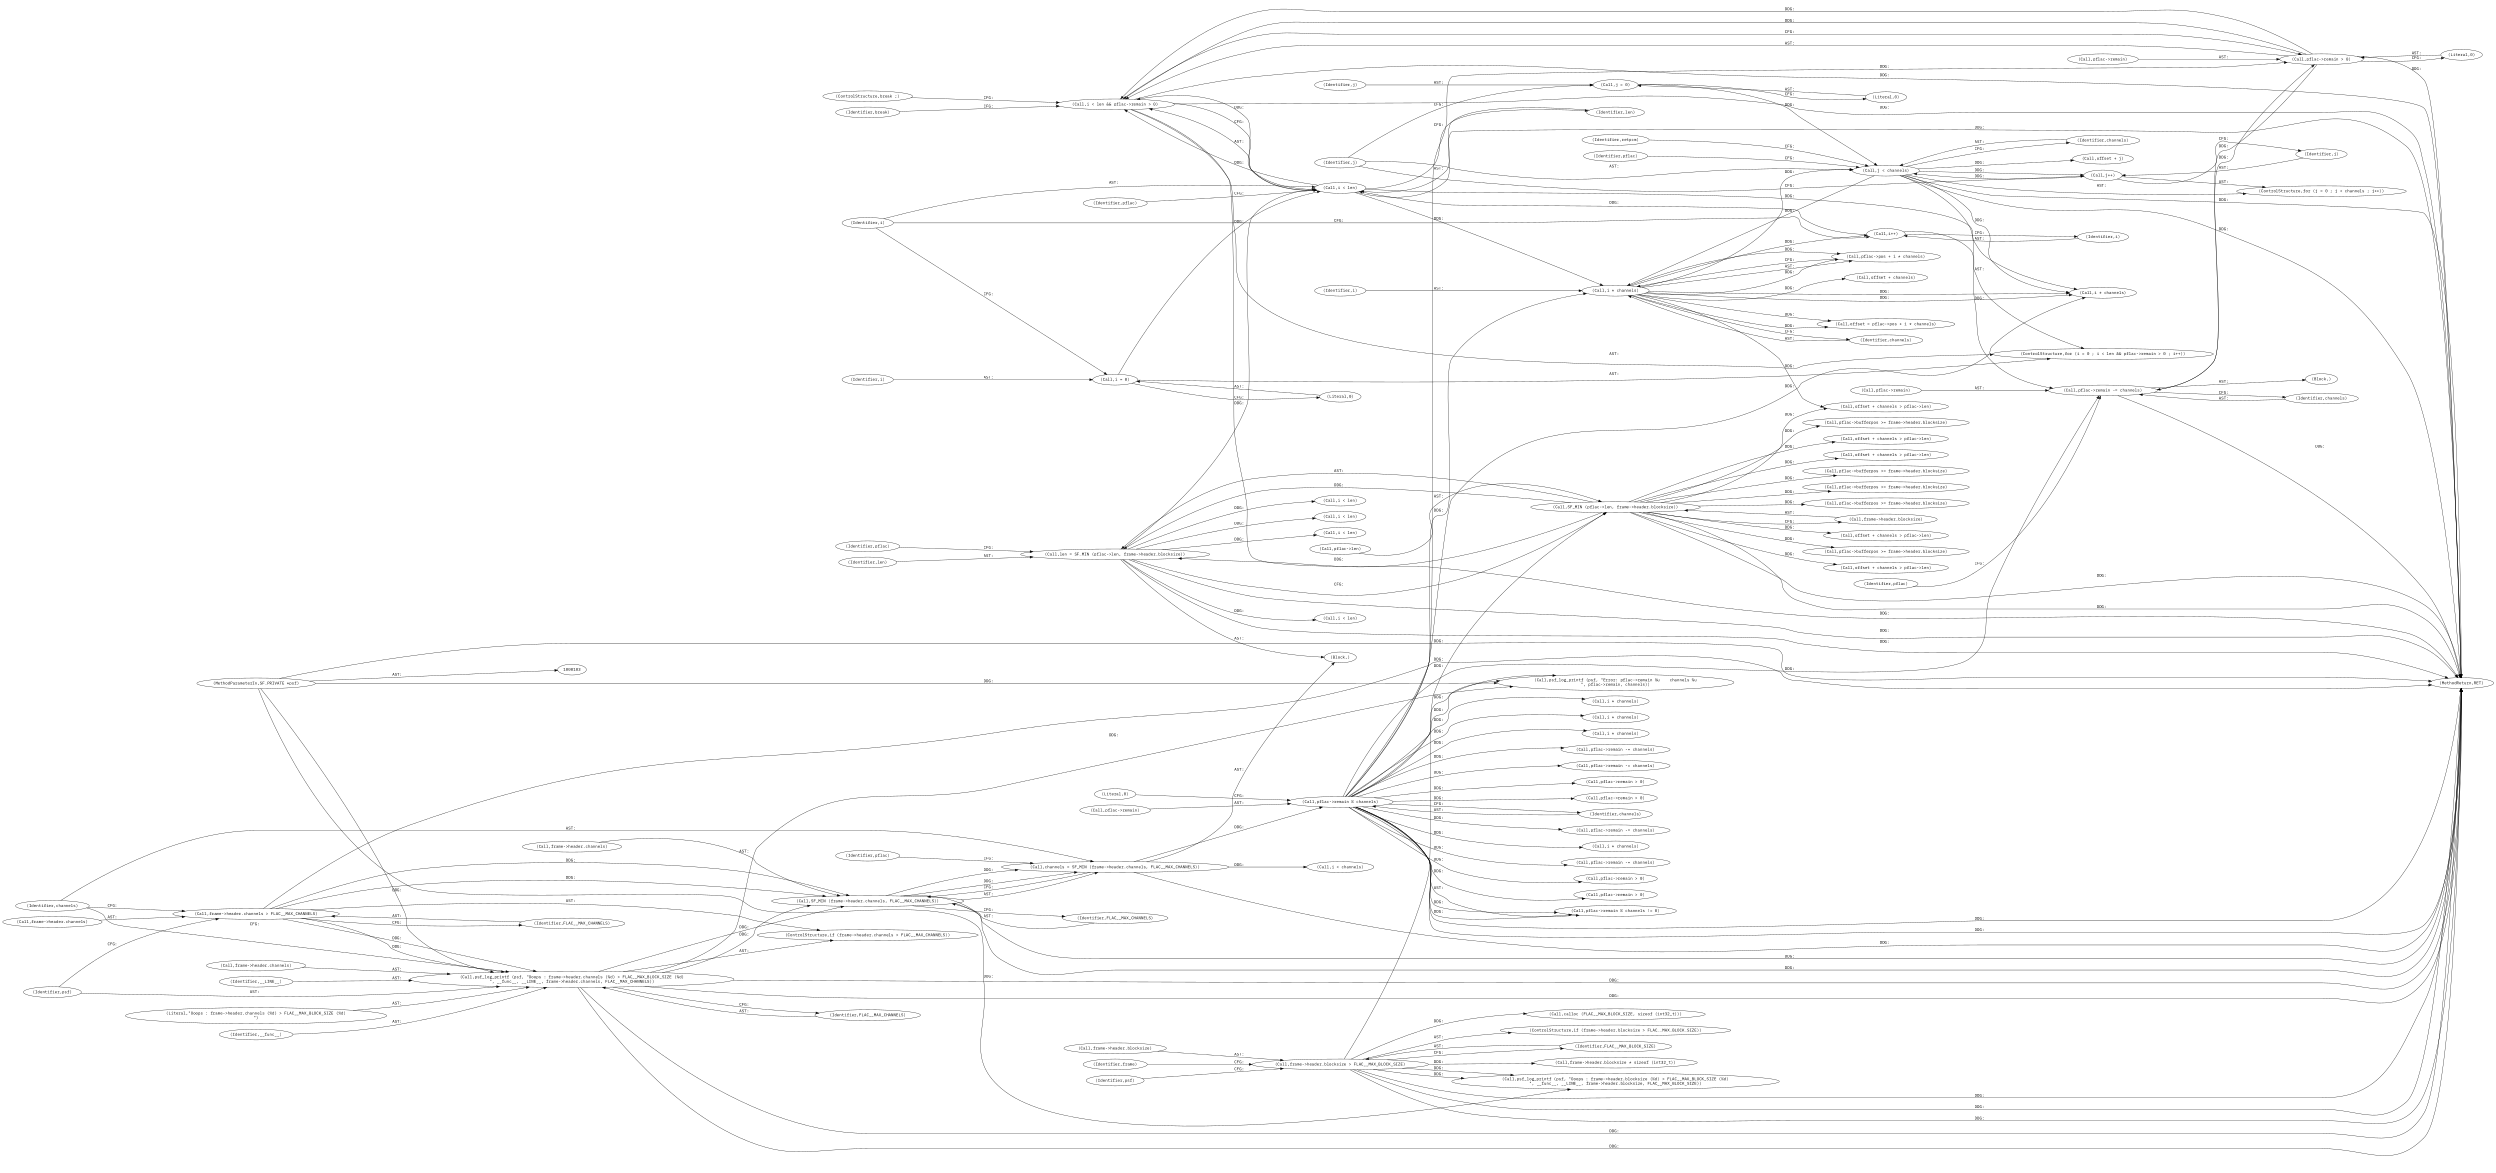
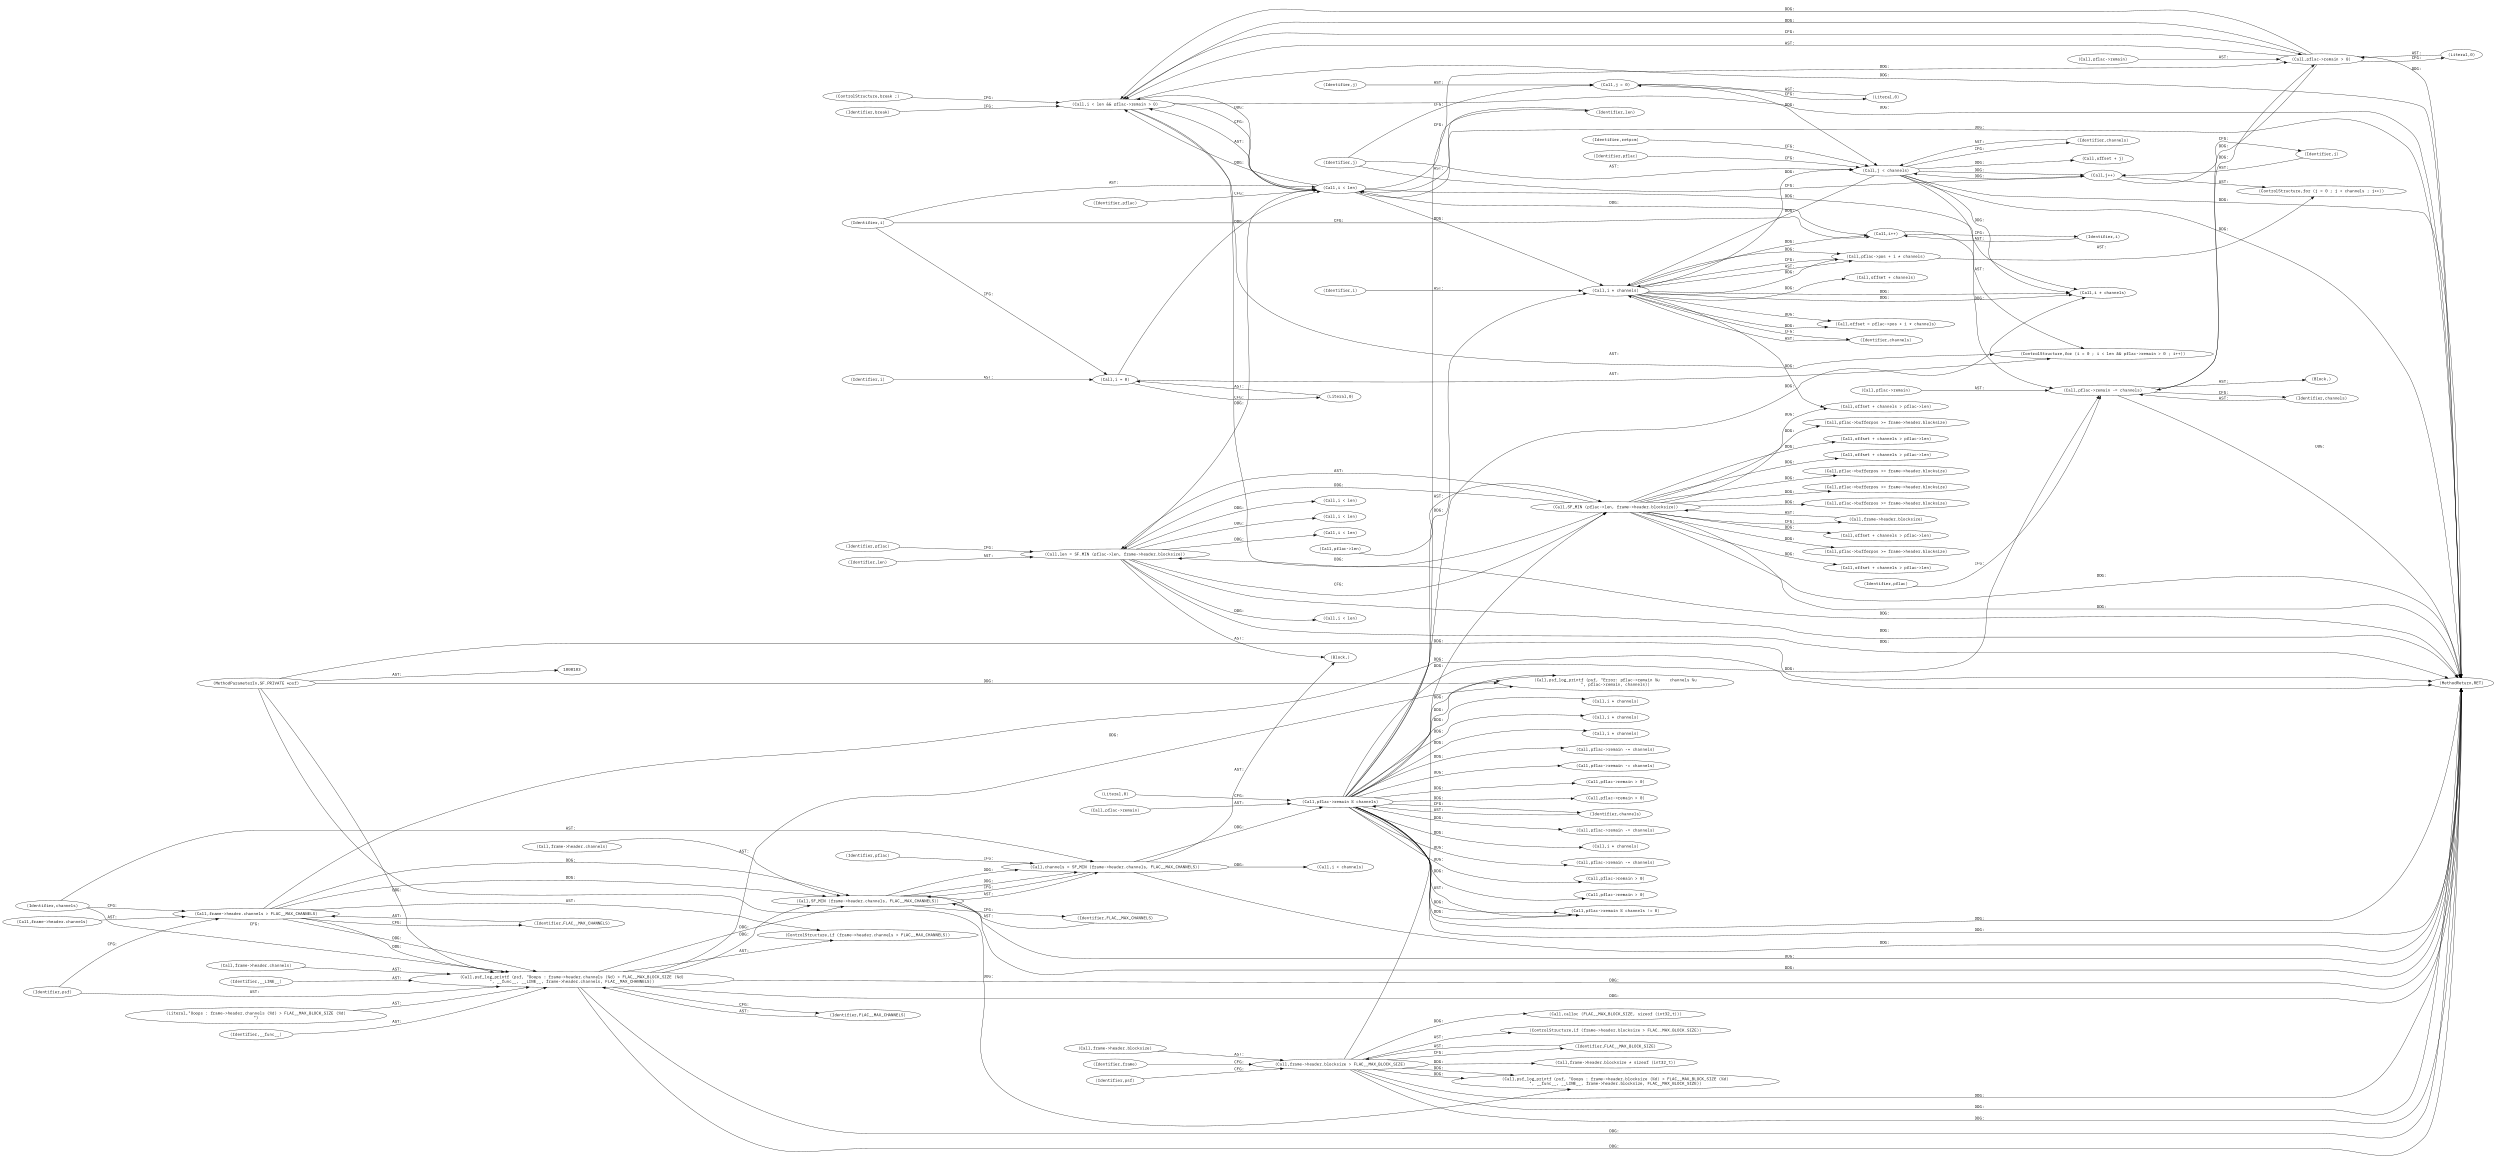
  digraph {
    fontname="IBM Plex Mono"
    rankdir=LR
    node [fontname="IBM Plex Mono"]
    edge [fontname="IBM Plex Mono"]
    n1 [label="(Call,i < len && pflac->remain > 0)"]
    n2 [label="(Call,i < len)"]
    n3 [label="(Call,pflac->remain > 0)"]
    n4 [label="(ControlStructure,for (i = 0 ; i < len && pflac->remain > 0 ; i++))"]
    n5 [label="(MethodReturn,RET)"]
    n6 [label="(Call,i * channels)"]
    n7 [label="(Identifier,len)"]
    n8 [label="(Call,i * channels)"]
    n9 [label="(Call,pflac->remain -= channels)"]
    n10 [label="(Literal,0)"]
    n11 [label="(Call,i++)"]
    n12 [label="(Call,j < channels)"]
    n13 [label="(Call,offset + channels > pflac->len)"]
    n14 [label="(Identifier,channels)"]
    n15 [label="(Call,pflac->pos + i * channels)"]
    n16 [label="(Call,offset = pflac->pos + i * channels)"]
    n17 [label="(Call,offset + channels)"]
    n18 [label="(Call,i = 0)"]
    n19 [label="(Literal,0)"]
    n20 [label="(Identifier,i)"]
    n21 [label="(Call,j++)"]
    n22 [label="(Identifier,channels)"]
    n23 [label="(Call,offset + j)"]
    n24 [label="(ControlStructure,for (j = 0 ; j < channels ; j++))"]
    n25 [label="(Call,pflac->remain % channels)"]
    n26 [label="(Call,i * channels)"]
    n27 [label="(Call,pflac->remain -= channels)"]
    n28 [label="(Call,pflac->remain -= channels)"]
    n29 [label="(Call,pflac->remain > 0)"]
    n30 [label="(Call,pflac->remain > 0)"]
    n31 [label="(Identifier,channels)"]
    n32 [label="(Call,psf_log_printf (psf, \"Error: pflac->remain %u    channels %u\n\", pflac->remain, channels))"]
    n33 [label="(Call,pflac->remain -= channels)"]
    n34 [label="(Call,i * channels)"]
    n35 [label="(Call,pflac->remain -= channels)"]
    n36 [label="(Call,pflac->remain > 0)"]
    n37 [label="(Call,pflac->remain > 0)"]
    n38 [label="(Call,pflac->remain % channels != 0)"]
    n39 [label="(Call,i * channels)"]
    n40 [label="(Call,i * channels)"]
    n41 [label="(Identifier,channels)"]
    n42 [label="(Block,)"]
    n43 [label="(Call,channels = SF_MIN (frame->header.channels, FLAC__MAX_CHANNELS))"]
    n44 [label="(Call,SF_MIN (frame->header.channels, FLAC__MAX_CHANNELS))"]
    n45 [label="(Block,)"]
    n46 [label="(Call,i < channels)"]
    n47 [label="(Identifier,FLAC__MAX_CHANNELS)"]
    n48 [label="(Call,frame->header.channels > FLAC__MAX_CHANNELS)"]
    n49 [label="(Call,psf_log_printf (psf, \"Ooops : frame->header.channels (%d) > FLAC__MAX_BLOCK_SIZE (%d)\n\", __func__, __LINE__, frame->header.channels, FLAC__MAX_CHANNELS))"]
    n50 [label="(Identifier,FLAC__MAX_CHANNELS)"]
    n51 [label="(ControlStructure,if (frame->header.channels > FLAC__MAX_CHANNELS))"]
    n52 [label="(Identifier,FLAC__MAX_CHANNELS)"]
    n53 [label="(MethodParameterIn,SF_PRIVATE *psf)"]
    n54 [label="(Call,psf_log_printf (psf, \"Ooops : frame->header.blocksize (%d) > FLAC__MAX_BLOCK_SIZE (%d)\n\", __func__, __LINE__, frame->header.blocksize, FLAC__MAX_BLOCK_SIZE))"]
    1000103
    n56 [label="(Identifier,j)"]
    n57 [label="(Call,j = 0)"]
    n58 [label="(Literal,0)"]
    n59 [label="(Call,len = SF_MIN (pflac->len, frame->header.blocksize))"]
    n60 [label="(Call,SF_MIN (pflac->len, frame->header.blocksize))"]
    n61 [label="(Call,i < len)"]
    n62 [label="(Call,i < len)"]
    n63 [label="(Call,i < len)"]
    n64 [label="(Call,i < len)"]
    n65 [label="(Call,offset + channels > pflac->len)"]
    n66 [label="(Call,pflac->bufferpos >= frame->header.blocksize)"]
    n67 [label="(Call,offset + channels > pflac->len)"]
    n68 [label="(Call,pflac->bufferpos >= frame->header.blocksize)"]
    n69 [label="(Call,offset + channels > pflac->len)"]
    n70 [label="(Call,offset + channels > pflac->len)"]
    n71 [label="(Call,pflac->bufferpos >= frame->header.blocksize)"]
    n72 [label="(Call,pflac->bufferpos >= frame->header.blocksize)"]
    n73 [label="(Call,pflac->bufferpos >= frame->header.blocksize)"]
    n74 [label="(Call,frame->header.blocksize)"]
    n75 [label="(Call,frame->header.blocksize > FLAC__MAX_BLOCK_SIZE)"]
    n76 [label="(Identifier,FLAC__MAX_BLOCK_SIZE)"]
    n77 [label="(Call,calloc (FLAC__MAX_BLOCK_SIZE, sizeof (int32_t)))"]
    n78 [label="(ControlStructure,if (frame->header.blocksize > FLAC__MAX_BLOCK_SIZE))"]
    n79 [label="(Call,frame->header.blocksize * sizeof (int32_t))"]
    n80 [label="(Call,frame->header.channels)"]
    n81 [label="(Identifier,__LINE__)"]
    n82 [label="(Call,pflac->remain)"]
    n83 [label="(Identifier,psf)"]
    n84 [label="(Identifier,j)"]
    n85 [label="(Call,frame->header.channels)"]
    n86 [label="(Literal,\"Ooops : frame->header.channels (%d) > FLAC__MAX_BLOCK_SIZE (%d)\n\")"]
    n87 [label="(Identifier,channels)"]
    n88 [label="(Identifier,len)"]
    n89 [label="(Identifier,i)"]
    n90 [label="(Identifier,pflac)"]
    n91 [label="(Identifier,i)"]
    n92 [label="(Identifier,retpcm)"]
    n93 [label="(Identifier,pflac)"]
    n94 [label="(Identifier,j)"]
    n95 [label="(Identifier,pflac)"]
    n96 [label="(Call,frame->header.blocksize)"]
    n97 [label="(Identifier,pflac)"]
    n98 [label="(Identifier,psf)"]
    n99 [label="(Literal,0)"]
    n100 [label="(Call,pflac->len)"]
    n101 [label="(Identifier,i)"]
    n102 [label="(Identifier,__func__)"]
    n103 [label="(Call,frame->header.channels)"]
    n104 [label="(Call,pflac->remain)"]
    n105 [label="(Identifier,frame)"]
    n106 [label="(ControlStructure,break ;)"]
    n107 [label="(Identifier,pflac)"]
    n108 [label="(Identifier,break)"]
    n109 [label="(Call,pflac->remain)"]
    n1 -> n2 [label="CFG: "]
    n1 -> n3 [label="CFG: "]
    n1 -> n4 [label="AST: "]
    n1 -> n5 [label="DDG: "]
    n1 -> n5 [label="DDG: "]
    n1 -> n5 [label="DDG: "]
    n2 -> n1 [label="AST: "]
    n2 -> n1 [label="DDG: "]
    n2 -> n1 [label="DDG: "]
    n2 -> n5 [label="DDG: "]
    n2 -> n6 [label="DDG: "]
    n2 -> n7 [label="CFG: "]
    n2 -> n8 [label="DDG: "]
    n3 -> n1 [label="AST: "]
    n3 -> n1 [label="DDG: "]
    n3 -> n1 [label="DDG: "]
    n3 -> n5 [label="DDG: "]
    n3 -> n9 [label="DDG: "]
    n3 -> n10 [label="CFG: "]
    n6 -> n8 [label="DDG: "]
    n6 -> n8 [label="DDG: "]
    n6 -> n11 [label="DDG: "]
    n6 -> n12 [label="DDG: "]
    n6 -> n13 [label="DDG: "]
    n6 -> n14 [label="CFG: "]
    n6 -> n15 [label="AST: "]
    n6 -> n15 [label="DDG: "]
    n6 -> n15 [label="DDG: "]
    n6 -> n16 [label="DDG: "]
    n6 -> n16 [label="DDG: "]
    n6 -> n17 [label="DDG: "]
    n7 -> n2 [label="AST: "]
    n9 -> n3 [label="DDG: "]
    n9 -> n5 [label="DDG: "]
    n9 -> n41 [label="CFG: "]
    n9 -> n42 [label="AST: "]
    n10 -> n3 [label="AST: "]
    n11 -> n2 [label="DDG: "]
    n11 -> n4 [label="AST: "]
    n11 -> n20 [label="CFG: "]
    n12 -> n5 [label="DDG: "]
    n12 -> n5 [label="DDG: "]
    n12 -> n6 [label="DDG: "]
    n12 -> n8 [label="DDG: "]
    n12 -> n9 [label="DDG: "]
    n12 -> n21 [label="DDG: "]
    n12 -> n22 [label="CFG: "]
    n12 -> n23 [label="DDG: "]
-   n12 -> n24 [label="AST: "]
+   n15 -> n24 [label="AST: "]
    n14 -> n6 [label="AST: "]
    n15 -> n6 [label="CFG: "]
    n18 -> n2 [label="DDG: "]
    n18 -> n4 [label="AST: "]
    n18 -> n19 [label="CFG: "]
    n19 -> n18 [label="AST: "]
    n20 -> n11 [label="AST: "]
    n21 -> n12 [label="DDG: "]
    n21 -> n24 [label="AST: "]
    n21 -> n56 [label="CFG: "]
    n22 -> n12 [label="AST: "]
    n25 -> n3 [label="DDG: "]
    n25 -> n5 [label="DDG: "]
    n25 -> n5 [label="DDG: "]
    n25 -> n6 [label="DDG: "]
    n25 -> n8 [label="DDG: "]
    n25 -> n9 [label="DDG: "]
    n25 -> n26 [label="DDG: "]
    n25 -> n27 [label="DDG: "]
    n25 -> n28 [label="DDG: "]
    n25 -> n29 [label="DDG: "]
    n25 -> n30 [label="DDG: "]
    n25 -> n31 [label="CFG: "]
    n25 -> n32 [label="DDG: "]
    n25 -> n32 [label="DDG: "]
    n25 -> n33 [label="DDG: "]
    n25 -> n34 [label="DDG: "]
    n25 -> n35 [label="DDG: "]
    n25 -> n36 [label="DDG: "]
    n25 -> n37 [label="DDG: "]
    n25 -> n38 [label="AST: "]
    n25 -> n38 [label="DDG: "]
    n25 -> n38 [label="DDG: "]
    n25 -> n39 [label="DDG: "]
    n25 -> n40 [label="DDG: "]
    n31 -> n25 [label="AST: "]
    n41 -> n9 [label="AST: "]
    n43 -> n5 [label="DDG: "]
    n43 -> n25 [label="DDG: "]
    n43 -> n44 [label="CFG: "]
    n43 -> n45 [label="AST: "]
    n43 -> n46 [label="DDG: "]
    n44 -> n5 [label="DDG: "]
    n44 -> n5 [label="DDG: "]
    n44 -> n43 [label="AST: "]
    n44 -> n43 [label="DDG: "]
    n44 -> n43 [label="DDG: "]
    n44 -> n47 [label="CFG: "]
    n47 -> n44 [label="AST: "]
    n48 -> n5 [label="DDG: "]
    n48 -> n44 [label="DDG: "]
    n48 -> n44 [label="DDG: "]
    n48 -> n49 [label="DDG: "]
    n48 -> n49 [label="DDG: "]
    n48 -> n50 [label="CFG: "]
    n48 -> n51 [label="AST: "]
    n49 -> n5 [label="DDG: "]
    n49 -> n5 [label="DDG: "]
    n49 -> n5 [label="DDG: "]
    n49 -> n5 [label="DDG: "]
    n49 -> n32 [label="DDG: "]
    n49 -> n44 [label="DDG: "]
    n49 -> n44 [label="DDG: "]
    n49 -> n51 [label="AST: "]
    n49 -> n52 [label="CFG: "]
    n50 -> n48 [label="AST: "]
    n52 -> n49 [label="AST: "]
    n53 -> n5 [label="DDG: "]
    n53 -> n32 [label="DDG: "]
    n53 -> n49 [label="DDG: "]
    n53 -> n54 [label="DDG: "]
    n53 -> 1000103 [label="AST: "]
    n56 -> n21 [label="AST: "]
    n57 -> n12 [label="DDG: "]
    n57 -> n58 [label="CFG: "]
    n58 -> n57 [label="AST: "]
    n59 -> n2 [label="DDG: "]
    n59 -> n5 [label="DDG: "]
    n59 -> n5 [label="DDG: "]
    n59 -> n45 [label="AST: "]
    n59 -> n60 [label="CFG: "]
    n59 -> n61 [label="DDG: "]
    n59 -> n62 [label="DDG: "]
    n59 -> n63 [label="DDG: "]
    n59 -> n64 [label="DDG: "]
    n60 -> n5 [label="DDG: "]
    n60 -> n5 [label="DDG: "]
    n60 -> n13 [label="DDG: "]
    n60 -> n59 [label="AST: "]
    n60 -> n59 [label="DDG: "]
    n60 -> n59 [label="DDG: "]
    n60 -> n65 [label="DDG: "]
    n60 -> n66 [label="DDG: "]
    n60 -> n67 [label="DDG: "]
    n60 -> n68 [label="DDG: "]
    n60 -> n69 [label="DDG: "]
    n60 -> n70 [label="DDG: "]
    n60 -> n71 [label="DDG: "]
    n60 -> n72 [label="DDG: "]
    n60 -> n73 [label="DDG: "]
    n60 -> n74 [label="CFG: "]
    n74 -> n60 [label="AST: "]
    n75 -> n5 [label="DDG: "]
    n75 -> n5 [label="DDG: "]
    n75 -> n5 [label="DDG: "]
    n75 -> n54 [label="DDG: "]
    n75 -> n54 [label="DDG: "]
    n75 -> n60 [label="DDG: "]
    n75 -> n76 [label="CFG: "]
    n75 -> n77 [label="DDG: "]
    n75 -> n78 [label="AST: "]
    n75 -> n79 [label="DDG: "]
    n76 -> n75 [label="AST: "]
    n80 -> n44 [label="AST: "]
    n81 -> n49 [label="AST: "]
    n82 -> n3 [label="AST: "]
    n83 -> n75 [label="CFG: "]
    n84 -> n12 [label="AST: "]
    n84 -> n21 [label="CFG: "]
    n84 -> n57 [label="CFG: "]
    n85 -> n48 [label="AST: "]
    n86 -> n49 [label="AST: "]
    n87 -> n43 [label="AST: "]
    n87 -> n48 [label="CFG: "]
    n87 -> n49 [label="CFG: "]
    n88 -> n59 [label="AST: "]
    n89 -> n18 [label="AST: "]
    n90 -> n43 [label="CFG: "]
    n91 -> n6 [label="AST: "]
    n92 -> n12 [label="CFG: "]
    n93 -> n59 [label="CFG: "]
    n94 -> n57 [label="AST: "]
    n95 -> n2 [label="CFG: "]
    n96 -> n75 [label="AST: "]
    n97 -> n12 [label="CFG: "]
    n98 -> n48 [label="CFG: "]
    n98 -> n49 [label="AST: "]
    n99 -> n25 [label="CFG: "]
    n100 -> n60 [label="AST: "]
    n101 -> n2 [label="AST: "]
    n101 -> n11 [label="CFG: "]
    n101 -> n18 [label="CFG: "]
    n102 -> n49 [label="AST: "]
    n103 -> n49 [label="AST: "]
    n104 -> n9 [label="AST: "]
    n105 -> n75 [label="CFG: "]
    n106 -> n1 [label="CFG: "]
    n107 -> n9 [label="CFG: "]
    n108 -> n1 [label="CFG: "]
    n109 -> n25 [label="AST: "]
  }
